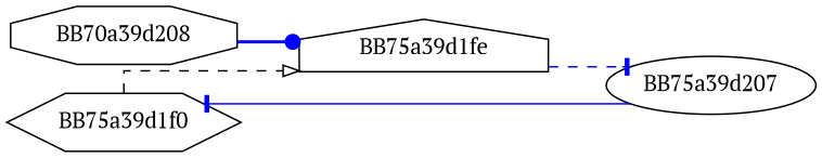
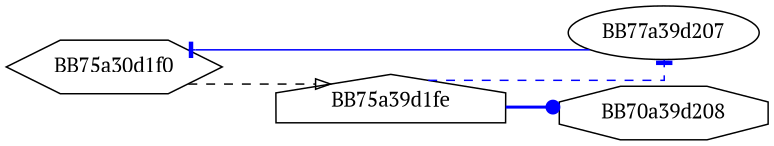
  digraph {
    fontname="PT Serif"
    rankdir=LR
    splines=ortho
    node [fontname="PT Serif"]
    edge [arrowhead=tee color=blue fontname="PT Serif" style=dashed]
-   BB75a39d1f0 [shape=hexagon]
+   BB75a39d1f0 [shape=hexagon label=BB75a30d1f0]
    BB75a39d1fe [shape=house]
-   BB75a39d207 [shape=ellipse]
+   BB75a39d207 [shape=ellipse label=BB77a39d207]
    n4 [label=BB70a39d208 shape=octagon]
    BB75a39d1f0 -> BB75a39d1fe [arrowhead=onormal color=black]
    BB75a39d1fe -> BB75a39d207
-   n4 -> BB75a39d1fe [arrowhead=dot style=bold]
+   BB75a39d1fe -> n4 [arrowhead=dot style=bold]
    BB75a39d207 -> BB75a39d1f0 [style=solid]
  }
